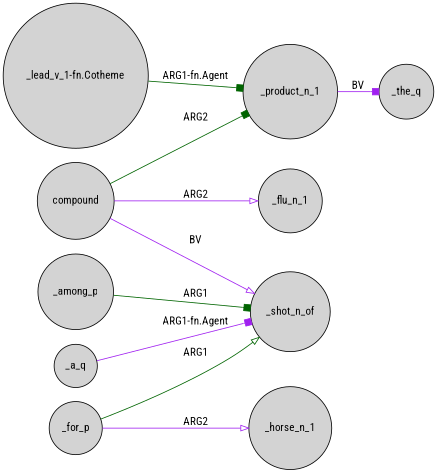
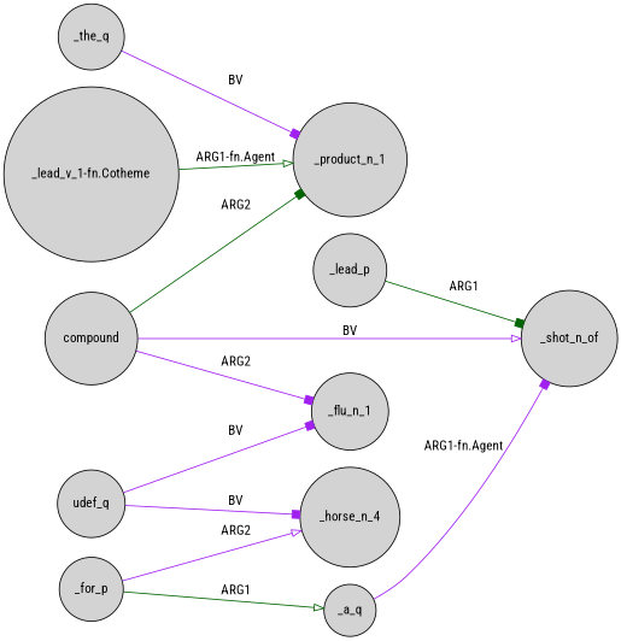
  digraph {
    fontname="Roboto Condensed"
    rankdir=LR
    node [fontname="Roboto Condensed" shape=circle style=filled]
    edge [arrowhead=box color=purple fontname="Roboto Condensed"]
    _the_q
    _product_n_1
-   _among_p
+   _among_p [label=_lead_p]
    _shot_n_of
    _for_p
-   _horse_n_1
+   _horse_n_1 [label=_horse_n_4]
+   udef_q
    _flu_n_1
    _a_q
    compound
    "_lead_v_1-fn.Cotheme"
-   _product_n_1 -> _the_q [label=BV]
+   _the_q -> _product_n_1 [label=BV]
    _among_p -> _shot_n_of [color=darkgreen label=ARG1]
-   _for_p -> _shot_n_of [arrowhead=onormal color=darkgreen label=ARG1]
+   _for_p -> _a_q [arrowhead=onormal color=darkgreen label=ARG1]
    _for_p -> _horse_n_1 [arrowhead=onormal label=ARG2]
+   udef_q -> _horse_n_1 [label=BV]
+   udef_q -> _flu_n_1 [label=BV]
    _a_q -> _shot_n_of [label="ARG1-fn.Agent"]
    compound -> _product_n_1 [color=darkgreen label=ARG2]
    compound -> _shot_n_of [arrowhead=onormal label=BV]
-   compound -> _flu_n_1 [arrowhead=onormal label=ARG2]
-   "_lead_v_1-fn.Cotheme" -> _product_n_1 [color=darkgreen label="ARG1-fn.Agent"]
+   compound -> _flu_n_1 [label=ARG2]
+   "_lead_v_1-fn.Cotheme" -> _product_n_1 [arrowhead=onormal color=darkgreen label="ARG1-fn.Agent"]
  }
